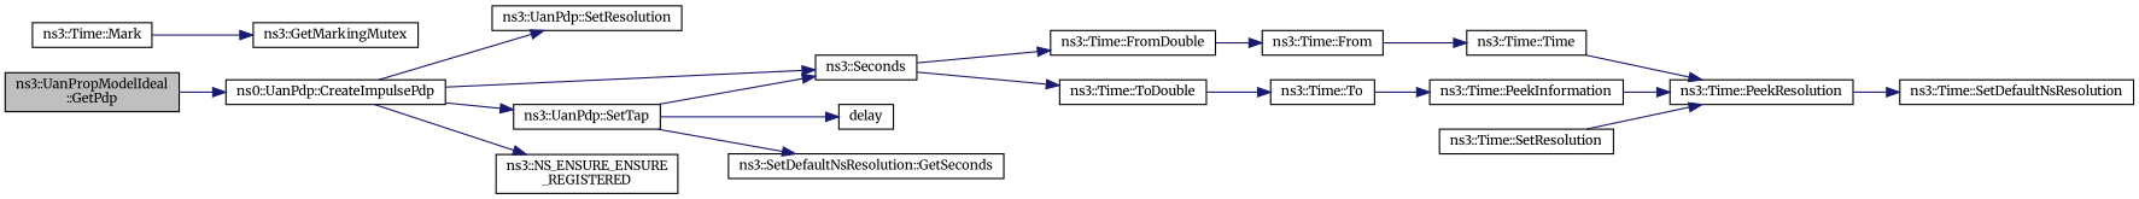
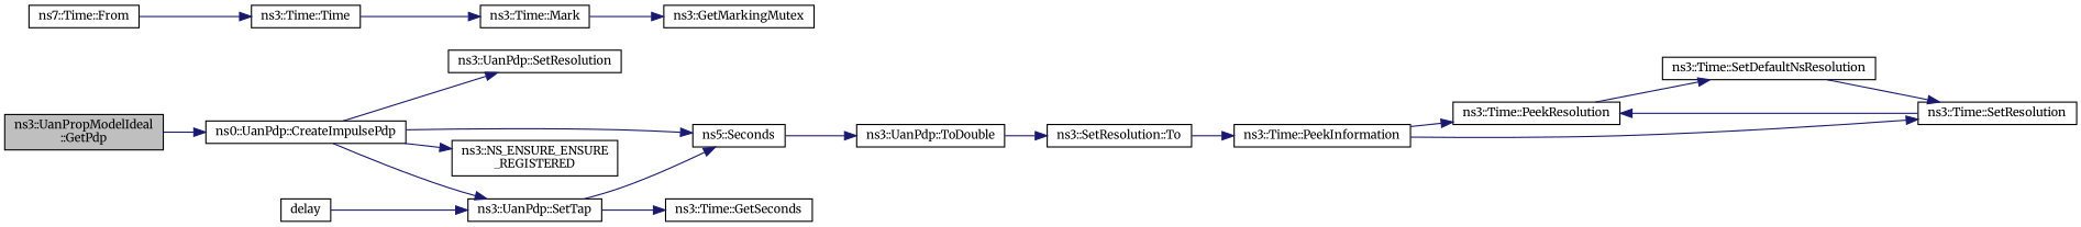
  digraph {
    fontname=Merriweather
    rankdir=LR
    node [color=black fillcolor=white fontname=Merriweather fontsize=10 shape=record style=filled]
    edge [color=midnightblue fontname=Merriweather fontsize=10 labelfontname=Helvetica labelfontsize=10 style=solid]
    n1 [fillcolor=grey75 fontcolor=black height=0.2 label="ns3::UanPropModelIdeal\l::GetPdp" width=0.4]
    n2 [height=0.2 label="ns0::UanPdp::CreateImpulsePdp" width=0.4]
    n3 [height=0.2 label="ns3::UanPdp::SetResolution" width=0.4]
-   n4 [height=0.2 label="ns3::Seconds" width=0.4]
+   n4 [height=0.2 label="ns5::Seconds" width=0.4]
    n5 [height=0.2 label="ns3::UanPdp::SetTap" width=0.4]
    n6 [height=0.2 label="ns3::NS_ENSURE_ENSURE\l_REGISTERED" width=0.4]
-   n7 [height=0.2 label="ns3::Time::FromDouble" width=0.4]
-   n8 [height=0.2 label="ns3::Time::ToDouble" width=0.4]
+   n8 [height=0.2 label="ns3::UanPdp::ToDouble" width=0.4]
    n9 [height=0.2 label=delay width=0.4]
-   n10 [height=0.2 label="ns3::SetDefaultNsResolution::GetSeconds" width=0.4]
-   n11 [height=0.2 label="ns3::Time::From" width=0.4]
+   n10 [height=0.2 label="ns3::Time::GetSeconds" width=0.4]
+   n11 [height=0.2 label="ns7::Time::From" width=0.4]
    n12 [height=0.2 label="ns3::Time::Time" width=0.4]
    n13 [height=0.2 label="ns3::Time::Mark" width=0.4]
    n14 [height=0.2 label="ns3::GetMarkingMutex" width=0.4]
-   n15 [height=0.2 label="ns3::Time::To" width=0.4]
+   n15 [height=0.2 label="ns3::SetResolution::To" width=0.4]
    n16 [height=0.2 label="ns3::Time::PeekInformation" width=0.4]
    n17 [height=0.2 label="ns3::Time::PeekResolution" width=0.4]
    n18 [height=0.2 label="ns3::Time::SetResolution" width=0.4]
    n19 [height=0.2 label="ns3::Time::SetDefaultNsResolution" width=0.4]
    n1 -> n2
    n2 -> n3
    n2 -> n4
    n2 -> n5
    n2 -> n6
-   n4 -> n7
    n4 -> n8
    n5 -> n4
-   n5 -> n9
+   n9 -> n5
    n5 -> n10
-   n7 -> n11
    n8 -> n15
    n11 -> n12
-   n12 -> n17
+   n12 -> n13
    n13 -> n14
    n15 -> n16
    n16 -> n17
+   n16 -> n18
    n17 -> n19
    n18 -> n17
+   n19 -> n18
  }
